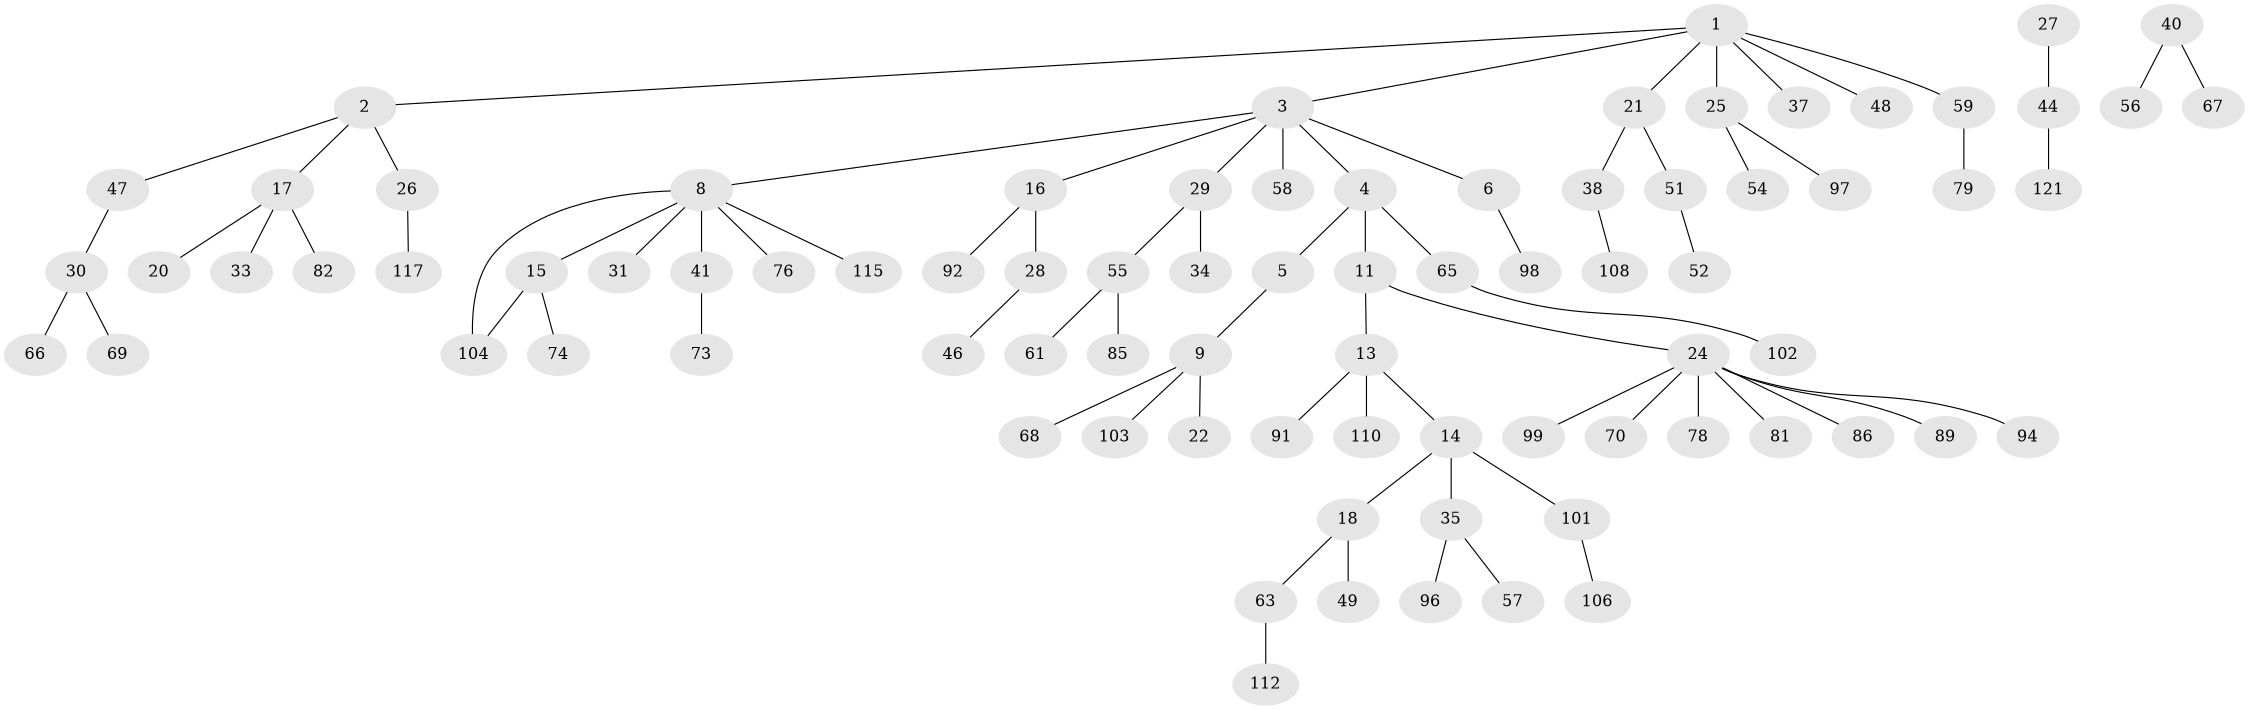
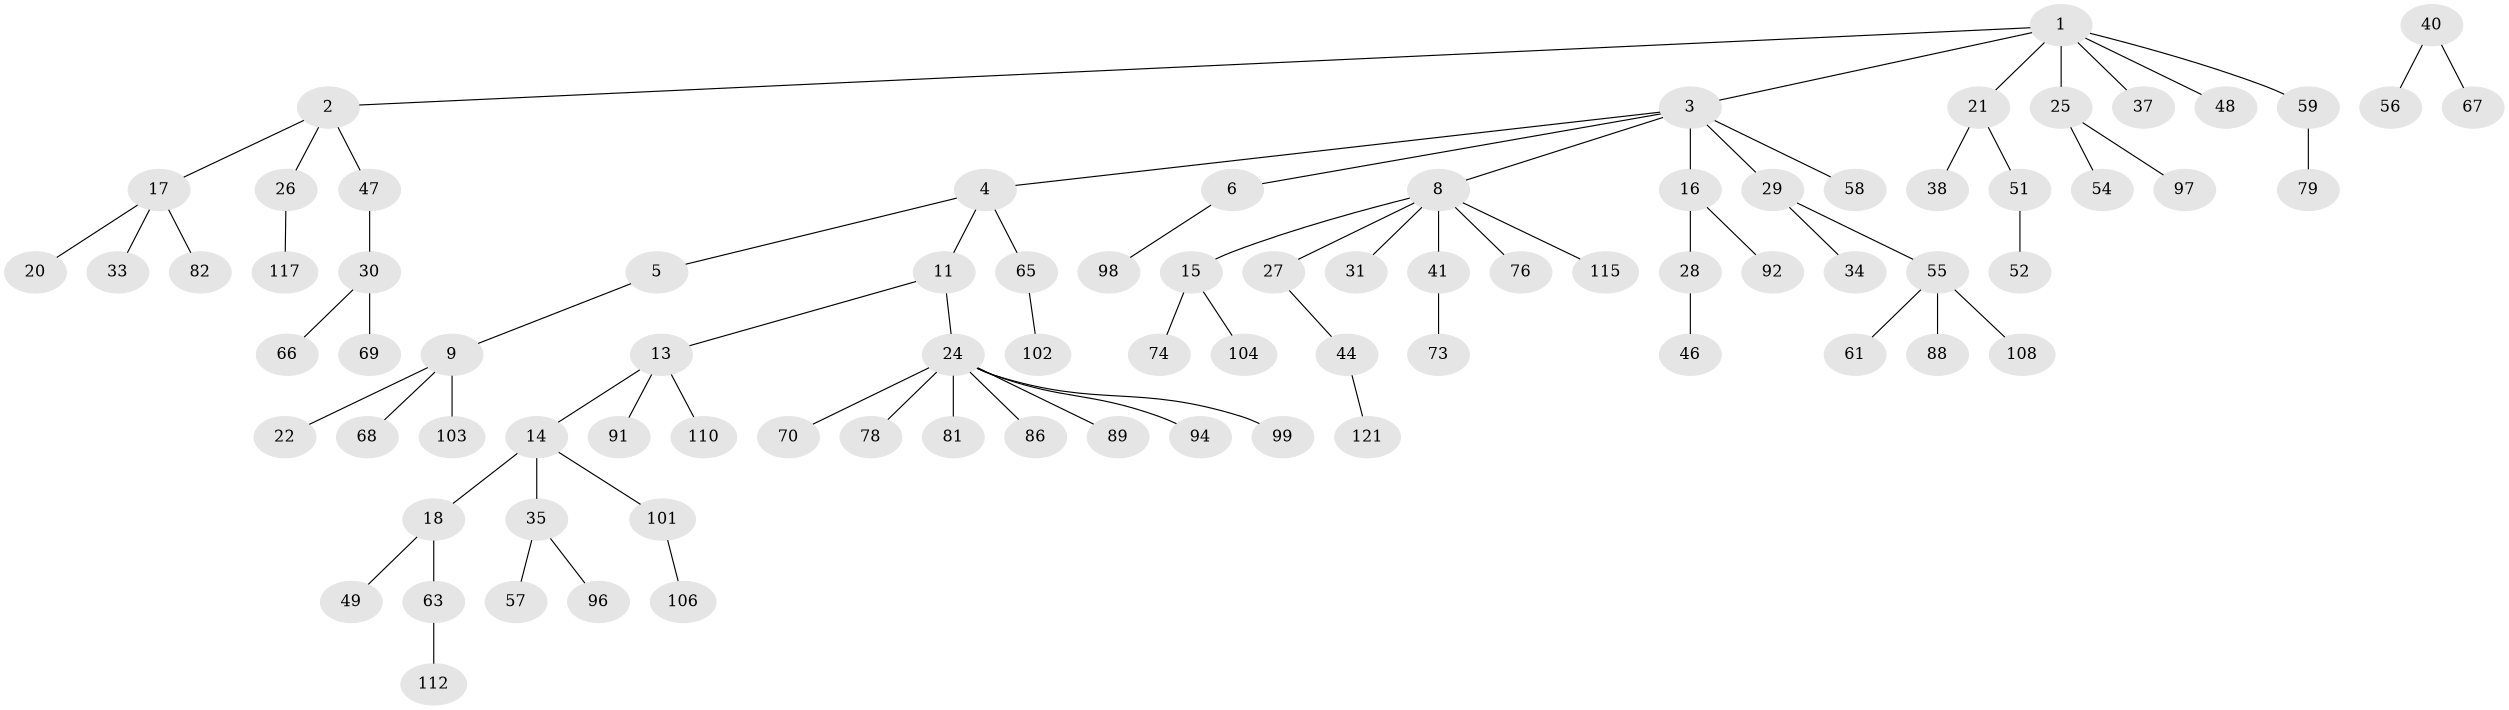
  graph {
    node [color=gray90 style=filled]
    1 [super="+7"]
    2 [super="+12"]
    3 [super="+10"]
    21 [super="+109"]
    25 [super="+53"]
    37
    48
    59
    17 [super="+19"]
    26 [super="+39"]
    47
    4 [super="+62"]
    6 [super="+100"]
    8 [super="+23"]
    16 [super="+119"]
    29 [super="+111"]
    58
    38
    51 [super="+75"]
    54
    97
    79
    20 [super="+87"]
    33 [super="+60"]
    82 [super="+83"]
    117 [super="+120"]
    30 [super="+45"]
    5
    11
    65 [super="+80"]
    98
    15 [super="+77"]
    27
    31
    41
    76
    115
    28
    92
    34
    55 [super="+90"]
    9 [super="+43"]
    13 [super="+32"]
    24 [super="+42"]
    102
    22 [super="+84"]
    68 [super="+116"]
    103
    74
    104 [super="+118"]
    44 [super="+72"]
    73 [super="+95"]
    14
    91
    110
    70
    78
    81 [super="+113"]
    86
    89
    n61 [label=94]
    99
    18 [super="+50"]
    35 [super="+71"]
    101 [super="+114"]
    49
    63 [super="+105"]
    57 [super="+85"]
    96
    106 [super="+107"]
    46
    112
    52 [super="+64"]
    66
    69
    121
    61
-   88 [label=85]
+   88
    108
    40 [super="+94"]
    56
    67
    1 -- 2
    1 -- 3
    1 -- 21
    1 -- 25
    1 -- 37
    1 -- 48
    1 -- 59
    2 -- 17
    2 -- 26
    2 -- 47
    3 -- 4
    3 -- 6
    3 -- 8
    3 -- 16
    3 -- 29
    3 -- 58
    21 -- 38
    21 -- 51
    25 -- 54
    25 -- 97
    59 -- 79
    17 -- 20
    17 -- 33
    17 -- 82
    26 -- 117
    47 -- 30
    4 -- 5
    4 -- 11
    4 -- 65
    6 -- 98
    8 -- 15
-   8 -- 104
+   8 -- 27
    8 -- 31
    8 -- 41
    8 -- 76
    8 -- 115
    16 -- 28
    16 -- 92
    29 -- 34
    29 -- 55
    51 -- 52
    30 -- 66
    30 -- 69
    5 -- 9
    11 -- 13
    11 -- 24
    65 -- 102
    15 -- 74
    15 -- 104
    27 -- 44
    41 -- 73
    28 -- 46
    55 -- 61
    55 -- 88
-   38 -- 108
+   55 -- 108
    9 -- 22
    9 -- 68
    9 -- 103
    13 -- 14
    13 -- 91
    13 -- 110
    24 -- 70
    24 -- 78
    24 -- 81
    24 -- 86
    24 -- 89
    24 -- n61
    24 -- 99
    44 -- 121
    14 -- 18
    14 -- 35
    14 -- 101
    18 -- 49
    18 -- 63
    35 -- 57
    35 -- 96
    101 -- 106
    63 -- 112
    40 -- 56
    40 -- 67
  }
